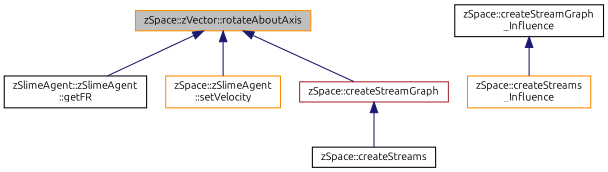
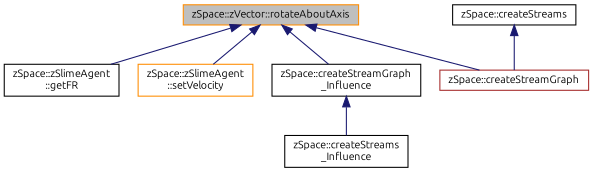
  digraph {
    fontname=Ubuntu
    rankdir=TB
    node [color=darkorange fillcolor=white fontname=Ubuntu fontsize=10 shape=record style=filled]
    edge [color=midnightblue dir=back fontname=Ubuntu fontsize=10 labelfontname=Helvetica labelfontsize=10 style=solid]
    n1 [fillcolor=grey75 fontcolor=black height=0.2 label="zSpace::zVector::rotateAboutAxis" width=0.4]
-   n2 [color=black height=0.2 label="zSlimeAgent::zSlimeAgent\l::getFR" width=0.4]
+   n2 [color=black height=0.2 label="zSpace::zSlimeAgent\l::getFR" width=0.4]
    n3 [height=0.2 label="zSpace::zSlimeAgent\l::setVelocity" width=0.4]
    n4 [color=brown height=0.2 label="zSpace::createStreamGraph" width=0.4]
    n5 [color=black height=0.2 label="zSpace::createStreamGraph\l_Influence" width=0.4]
    n6 [color=black height=0.2 label="zSpace::createStreams" width=0.4]
-   n7 [height=0.2 label="zSpace::createStreams\l_Influence" width=0.4]
+   n7 [color=black height=0.2 label="zSpace::createStreams\l_Influence" width=0.4]
    n1 -> n2
    n1 -> n3
    n1 -> n4
-   n4 -> n6
+   n1 -> n5
+   n6 -> n4
    n5 -> n7
  }
